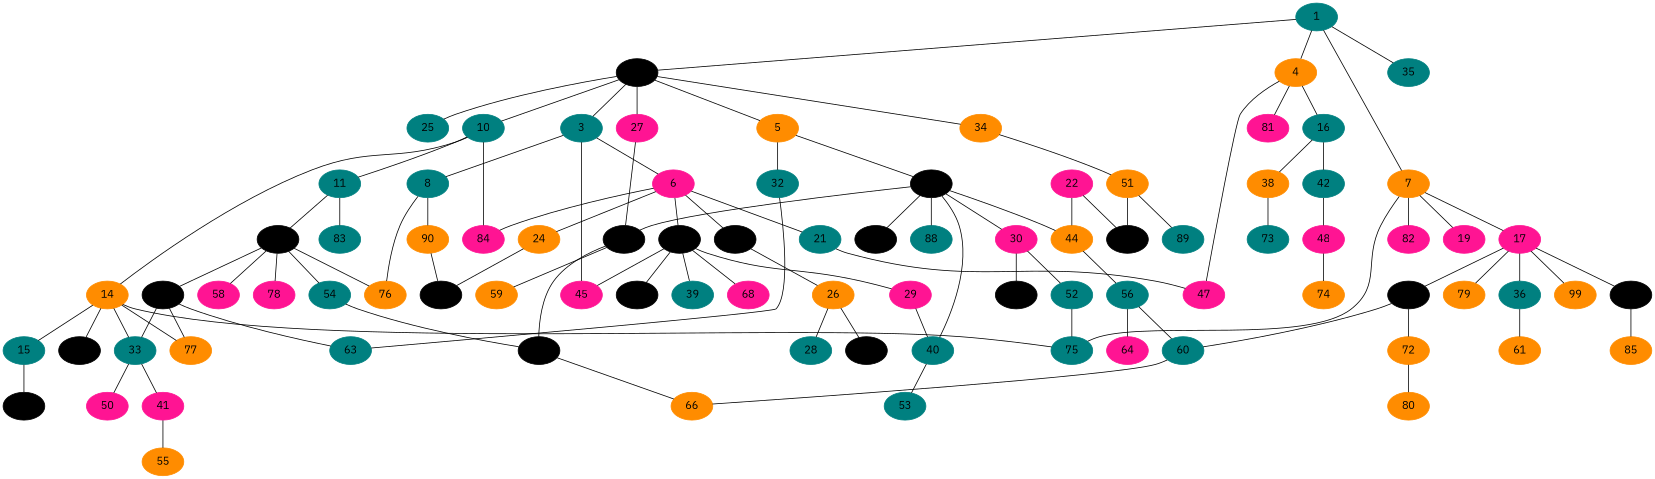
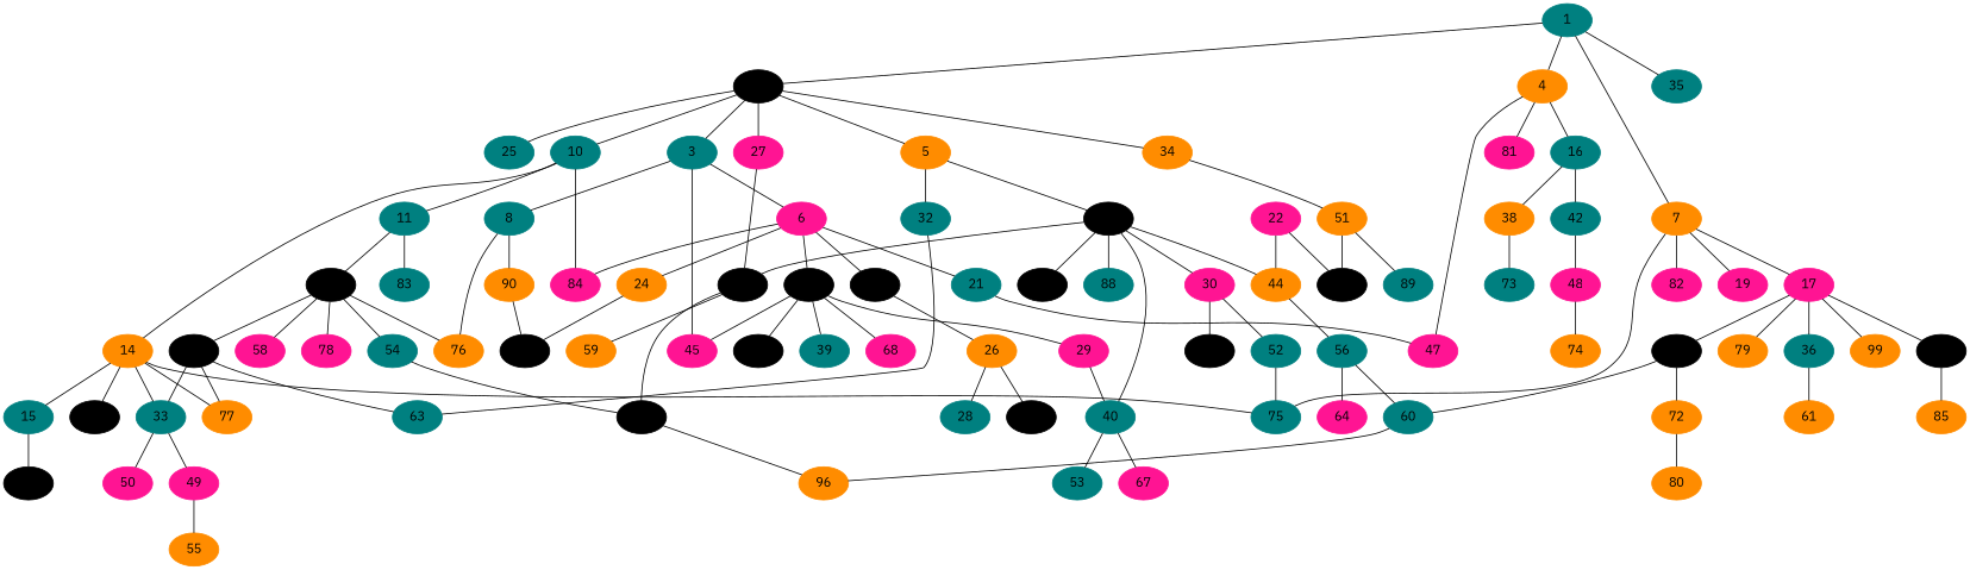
  graph {
    fontname="IBM Plex Sans"
    node [color=teal fontname="IBM Plex Sans" style=filled]
    edge [fontname="IBM Plex Sans"]
    2 [color=black]
    1
    4 [color=darkorange]
    7 [color=darkorange]
    35
    3
    5 [color=darkorange]
    10
    25
    27 [color=deeppink]
    34 [color=darkorange]
    16
    47 [color=deeppink]
    81 [color=deeppink]
    17 [color=deeppink]
    19 [color=deeppink]
    75
    82 [color=deeppink]
    6 [color=deeppink]
    8
    45 [color=deeppink]
    9 [color=black]
    32
    84 [color=deeppink]
    11
    14 [color=darkorange]
    46 [color=black]
    51 [color=darkorange]
    13 [color=black]
    18 [color=black]
    21
    24 [color=darkorange]
    n33 [color=darkorange label=90]
    76 [color=darkorange]
    38 [color=darkorange]
    42
    30 [color=deeppink]
    40
    44 [color=darkorange]
    71 [color=black]
    88
    63
    26 [color=darkorange]
    29 [color=deeppink]
    39
    68 [color=deeppink]
    87 [color=black]
    86 [color=black]
    31 [color=black]
    36
    37 [color=black]
    n52 [color=darkorange label=99]
    79 [color=darkorange]
    43 [color=black]
    52
    53
+   67 [color=deeppink]
    56
    59 [color=darkorange]
    62 [color=black]
    12 [color=black]
    83
    15
    20 [color=black]
    33
    77 [color=darkorange]
    23 [color=black]
    54
    58 [color=deeppink]
    78 [color=deeppink]
    28
    69 [color=black]
    65 [color=black]
    22 [color=deeppink]
    57 [color=black]
-   41 [color=deeppink]
+   41 [color=deeppink label=49]
    50 [color=deeppink]
    73
    48 [color=deeppink]
    60
    72 [color=darkorange]
    61 [color=darkorange]
    85 [color=darkorange]
-   66 [color=darkorange]
+   66 [color=darkorange label=96]
    80 [color=darkorange]
    55 [color=darkorange]
    89
    74 [color=darkorange]
    64 [color=deeppink]
    2 -- 3
    2 -- 5
    2 -- 10
    2 -- 25
    2 -- 27
    2 -- 34
    1 -- 2
    1 -- 4
    1 -- 7
    1 -- 35
    4 -- 16
    4 -- 47
    4 -- 81
    7 -- 17
    7 -- 19
    7 -- 75
    7 -- 82
    3 -- 6
    3 -- 8
    3 -- 45
    5 -- 9
    5 -- 32
    10 -- 84
    10 -- 11
    10 -- 14
    27 -- 46
    34 -- 51
    16 -- 38
    16 -- 42
    17 -- 31
    17 -- 36
    17 -- 37
    17 -- n52
    17 -- 79
    6 -- 84
    6 -- 13
    6 -- 18
    6 -- 21
    6 -- 24
    8 -- n33
    8 -- 76
    9 -- 46
    9 -- 30
    9 -- 40
    9 -- 44
    9 -- 71
    9 -- 88
    32 -- 63
    11 -- 12
    11 -- 83
    14 -- 75
    14 -- 15
    14 -- 20
    14 -- 33
    14 -- 77
    46 -- 59
    46 -- 62
    51 -- 57
    51 -- 89
    13 -- 26
    18 -- 45
    18 -- 29
    18 -- 39
    18 -- 68
    18 -- 87
    21 -- 47
    24 -- 86
    n33 -- 86
    38 -- 73
    42 -- 48
    30 -- 43
    30 -- 52
    40 -- 53
+   40 -- 67
    44 -- 56
    26 -- 28
    26 -- 69
    29 -- 40
    31 -- 60
    31 -- 72
    36 -- 61
    37 -- 85
    52 -- 75
    56 -- 60
    56 -- 64
    62 -- 66
    12 -- 76
    12 -- 23
    12 -- 54
    12 -- 58
    12 -- 78
    15 -- 65
    33 -- 41
    33 -- 50
    23 -- 63
    23 -- 33
    23 -- 77
    54 -- 62
    22 -- 44
    22 -- 57
    41 -- 55
    48 -- 74
    60 -- 66
    72 -- 80
  }
